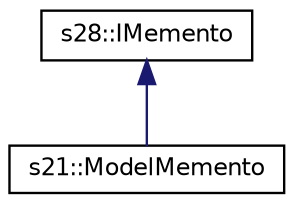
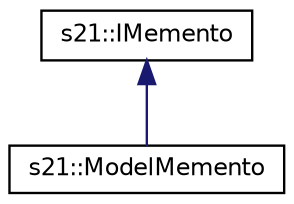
  digraph {
    rankdir=TB
    node [color=black fillcolor=white fontname=Helvetica fontsize=10 shape=record style=filled]
-   n1 [height=0.2 label="s28::IMemento" width=0.4]
+   n1 [height=0.2 label="s21::IMemento" width=0.4]
    n2 [height=0.2 label="s21::ModelMemento" width=0.4]
    n1 -> n2 [color=midnightblue dir=back fontname=Helvetica fontsize=10 labelfontname=Helvetica labelfontsize=10 style=solid]
  }
